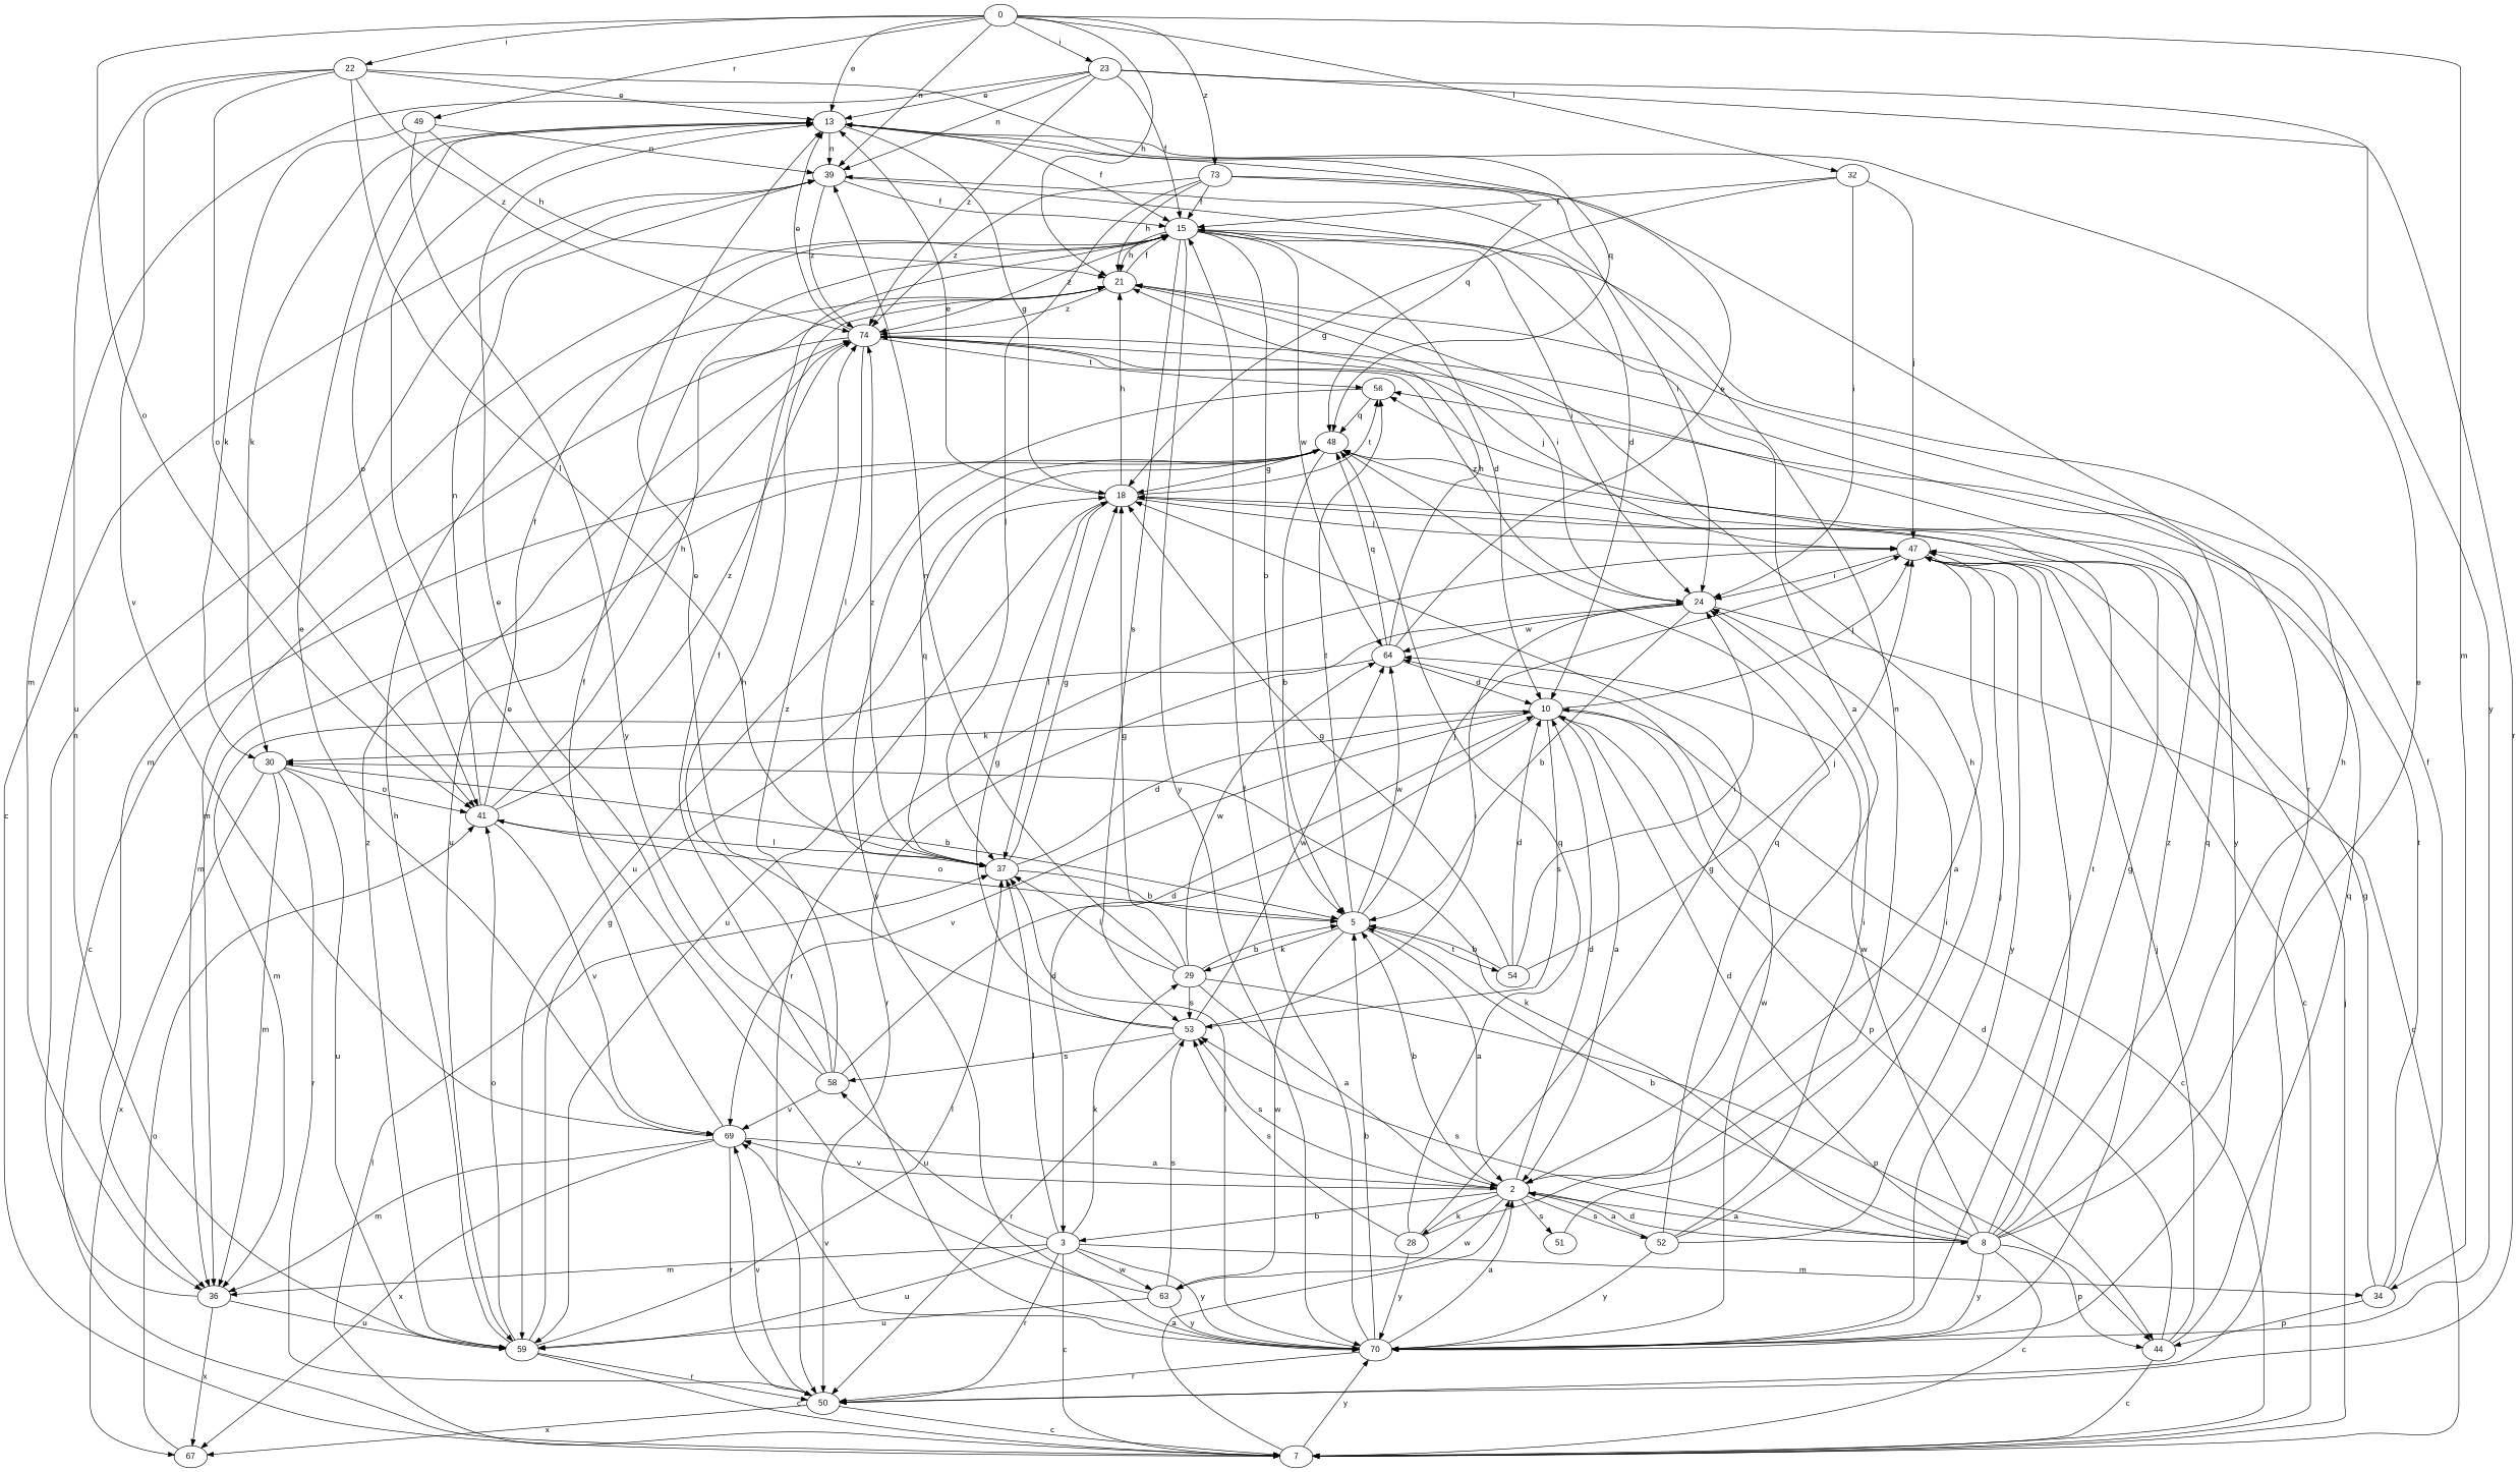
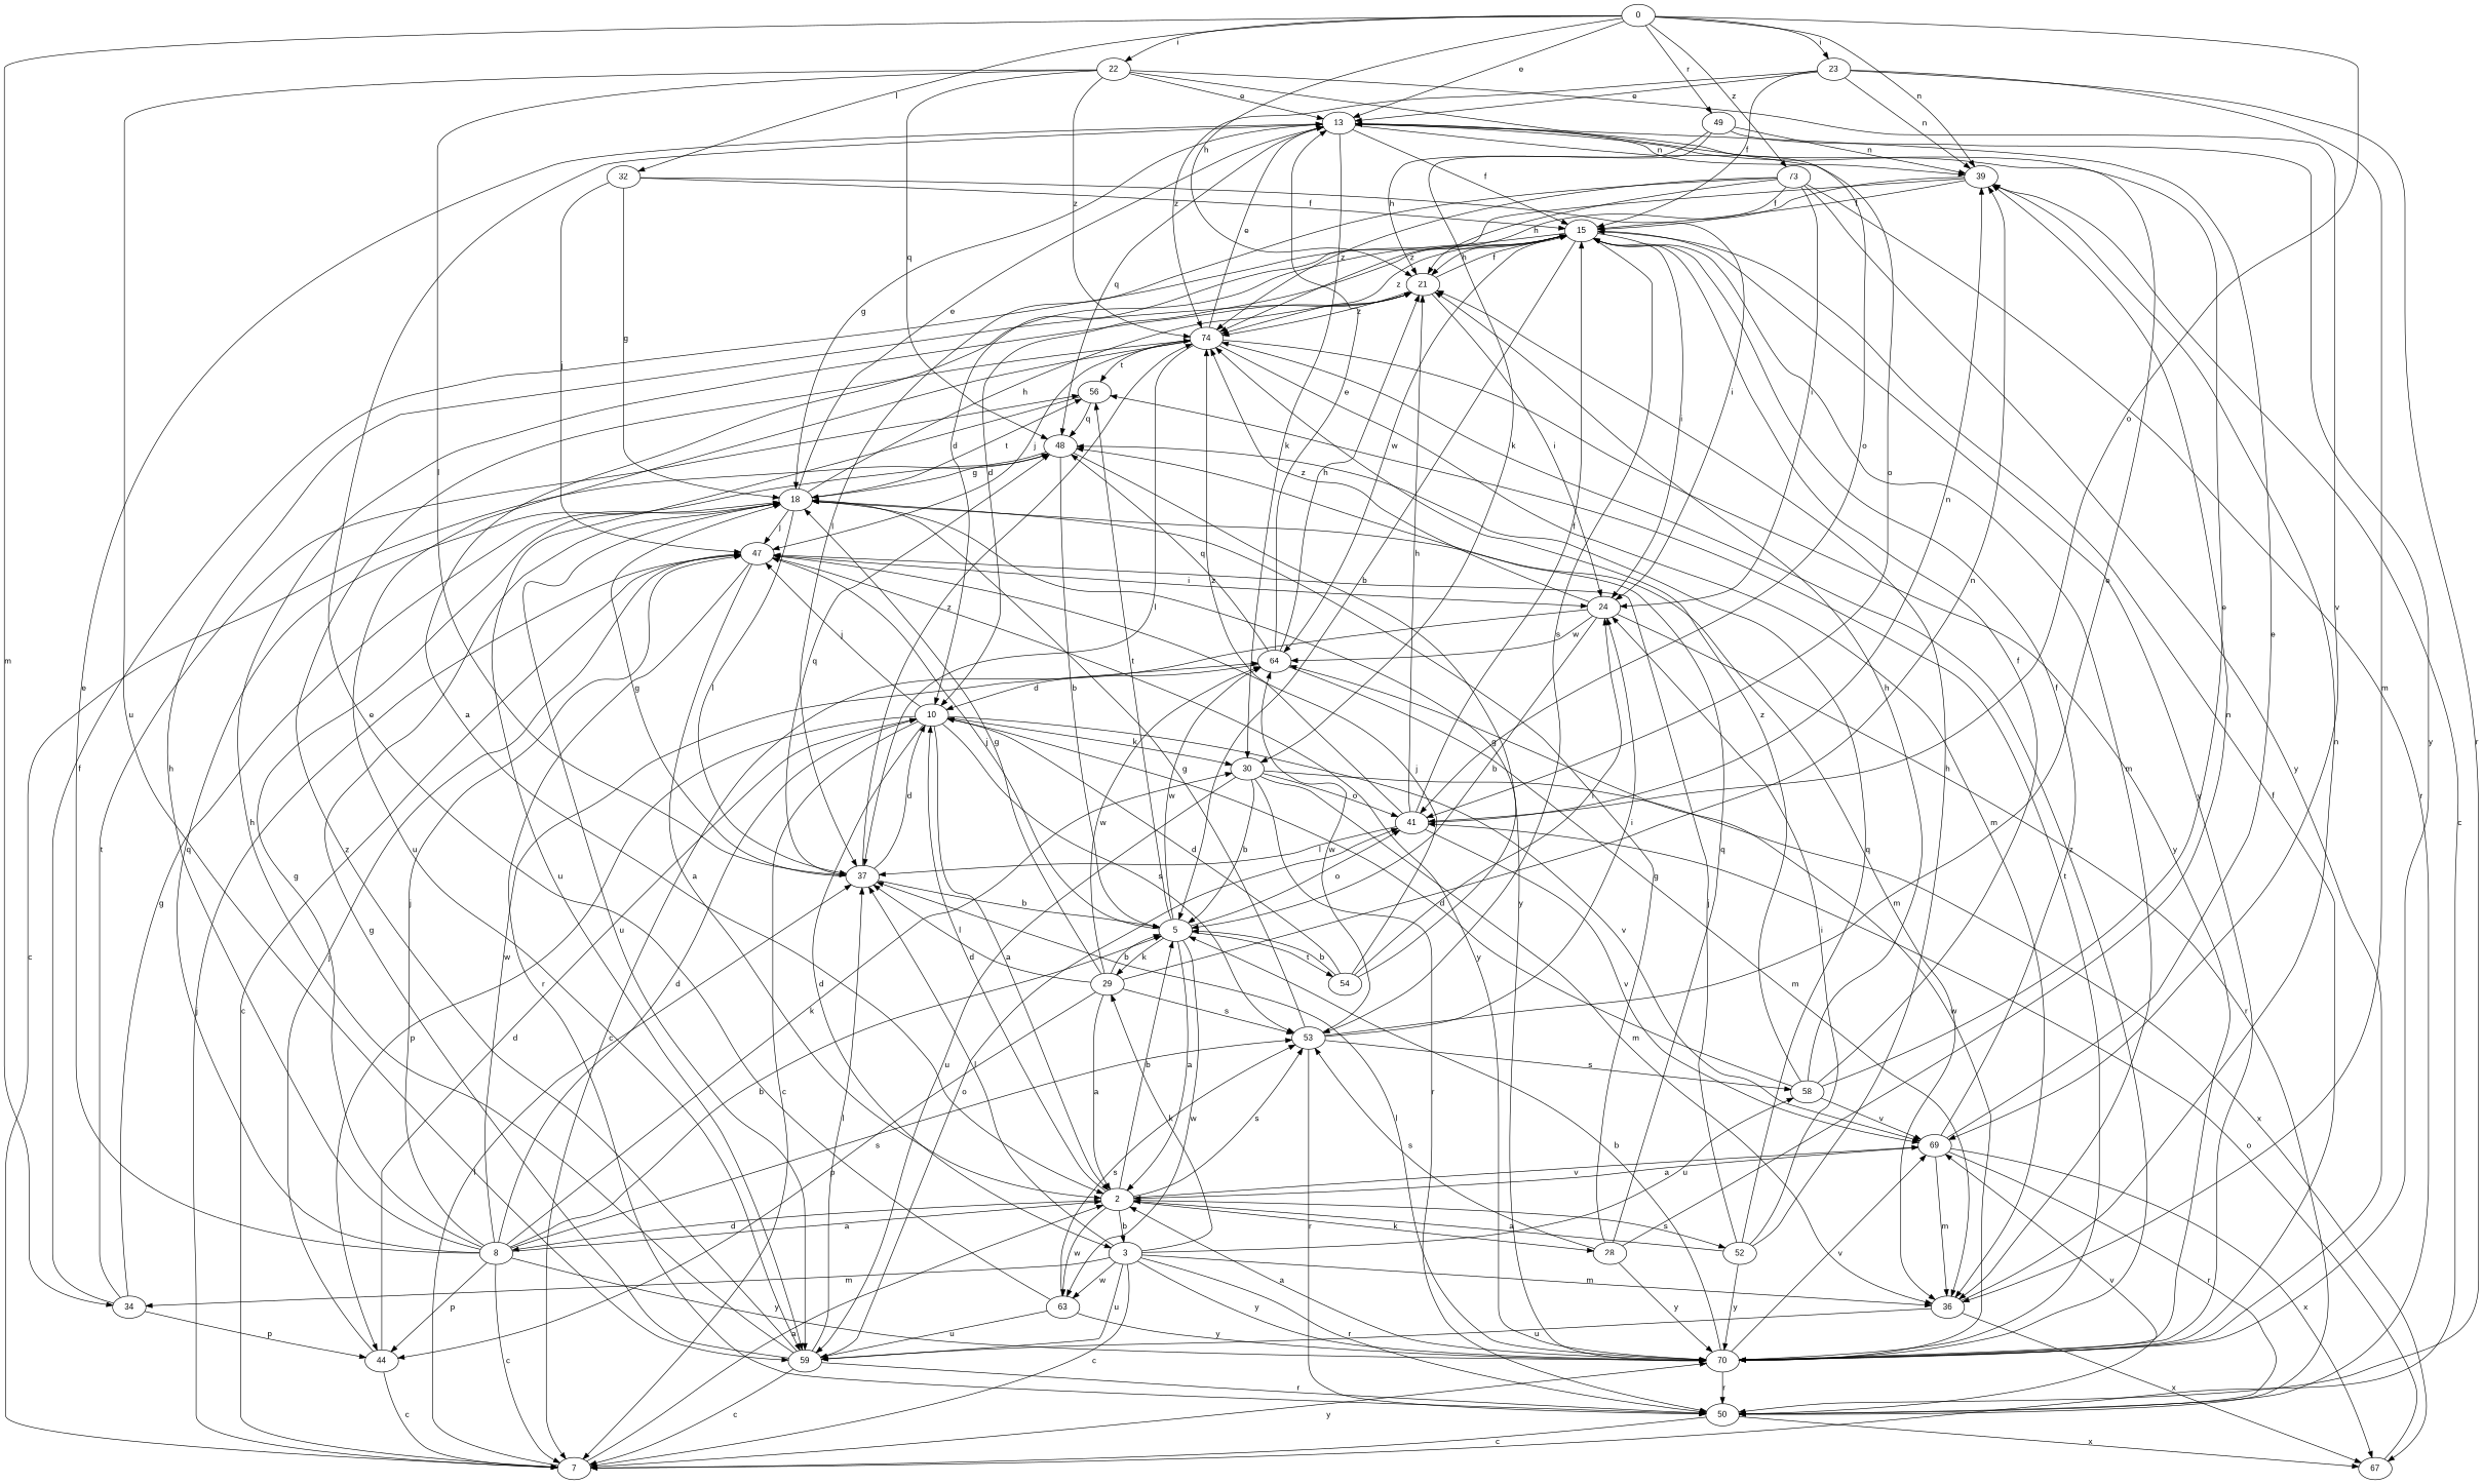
  strict digraph {
    fontname="Liberation Sans"
    node [fontname="Liberation Sans"]
    edge [fontname="Liberation Sans"]
    0
    13
    21
    22
    23
    32
    34
    39
    41
    49
    73
    18
    30
    48
    15
    24
    74
    n18 [label=69]
    n19 [label=37]
    59
    36
    50
    70
    n24 [label=47]
    56
    44
    10
    7
    2
    3
    5
    8
    28
-   51
    52
    53
    63
    29
    58
    54
    64
    67
    0 -> 13 [label=e]
    0 -> 21 [label=h]
    0 -> 22 [label=i]
    0 -> 23 [label=i]
    0 -> 32 [label=l]
    0 -> 34 [label=m]
    0 -> 39 [label=n]
    0 -> 41 [label=o]
    0 -> 49 [label=r]
    0 -> 73 [label=z]
    13 -> 39 [label=n]
    13 -> 41 [label=o]
    13 -> 18 [label=g]
    13 -> 30 [label=k]
    13 -> 48 [label=q]
    13 -> 15 [label=f]
    21 -> 15 [label=f]
    21 -> 24 [label=i]
    21 -> 74 [label=z]
    22 -> 13 [label=e]
    22 -> 41 [label=o]
    22 -> 48 [label=q]
    22 -> 74 [label=z]
    22 -> n18 [label=v]
    22 -> n19 [label=l]
    22 -> 59 [label=u]
    23 -> 13 [label=e]
    23 -> 39 [label=n]
    23 -> 15 [label=f]
    23 -> 74 [label=z]
    23 -> 36 [label=m]
    23 -> 50 [label=r]
-   23 -> 70 [label=y]
+   73 -> 70 [label=y]
    32 -> 18 [label=g]
    32 -> 15 [label=f]
    32 -> 24 [label=i]
    32 -> n24 [label=j]
    34 -> 18 [label=g]
    34 -> 15 [label=f]
    34 -> 56 [label=t]
    34 -> 44 [label=p]
    39 -> 15 [label=f]
    39 -> 74 [label=z]
    39 -> 10 [label=d]
    39 -> 7 [label=c]
    41 -> 21 [label=h]
    41 -> 39 [label=n]
    41 -> 15 [label=f]
    41 -> 74 [label=z]
    41 -> n18 [label=v]
    41 -> n19 [label=l]
    49 -> 21 [label=h]
    49 -> 39 [label=n]
    49 -> 30 [label=k]
    49 -> 70 [label=y]
    73 -> 21 [label=h]
    73 -> 15 [label=f]
    73 -> 24 [label=i]
    73 -> 74 [label=z]
    73 -> n19 [label=l]
    73 -> 50 [label=r]
    18 -> 13 [label=e]
    18 -> 21 [label=h]
    18 -> n19 [label=l]
    18 -> 59 [label=u]
    18 -> n24 [label=j]
    18 -> 56 [label=t]
    30 -> 41 [label=o]
    30 -> 59 [label=u]
    30 -> 36 [label=m]
    30 -> 50 [label=r]
    30 -> 5 [label=b]
    30 -> 67 [label=x]
    48 -> 18 [label=g]
-   48 -> 36 [label=m]
+   18 -> 36 [label=m]
    48 -> 70 [label=y]
    48 -> 7 [label=c]
    48 -> 5 [label=b]
    15 -> 21 [label=h]
    15 -> 24 [label=i]
    15 -> 74 [label=z]
    15 -> 36 [label=m]
    15 -> 70 [label=y]
    15 -> 10 [label=d]
    15 -> 2 [label=a]
    15 -> 5 [label=b]
    15 -> 53 [label=s]
    15 -> 64 [label=w]
    24 -> 74 [label=z]
    24 -> 50 [label=r]
    24 -> 7 [label=c]
    24 -> 5 [label=b]
    24 -> 64 [label=w]
    74 -> 13 [label=e]
    74 -> n19 [label=l]
    74 -> 59 [label=u]
    74 -> 36 [label=m]
    74 -> 70 [label=y]
    74 -> n24 [label=j]
    74 -> 56 [label=t]
    n18 -> 13 [label=e]
    n18 -> 15 [label=f]
    n18 -> 36 [label=m]
    n18 -> 50 [label=r]
    n18 -> 2 [label=a]
    n18 -> 67 [label=x]
    n19 -> 18 [label=g]
    n19 -> 48 [label=q]
    n19 -> 74 [label=z]
    n19 -> 10 [label=d]
    n19 -> 5 [label=b]
    59 -> 21 [label=h]
    59 -> 41 [label=o]
    59 -> 18 [label=g]
    59 -> 74 [label=z]
    59 -> n19 [label=l]
    59 -> 50 [label=r]
    59 -> 7 [label=c]
    36 -> 39 [label=n]
    36 -> 59 [label=u]
    36 -> 67 [label=x]
    50 -> n18 [label=v]
    50 -> 7 [label=c]
    50 -> 67 [label=x]
    70 -> 15 [label=f]
    70 -> 74 [label=z]
    70 -> n18 [label=v]
    70 -> n19 [label=l]
    70 -> 50 [label=r]
    70 -> 56 [label=t]
    70 -> 2 [label=a]
    70 -> 5 [label=b]
    70 -> 64 [label=w]
    n24 -> 24 [label=i]
    n24 -> 50 [label=r]
    n24 -> 70 [label=y]
    n24 -> 7 [label=c]
    n24 -> 2 [label=a]
    56 -> 48 [label=q]
    56 -> 59 [label=u]
-   44 -> 48 [label=q]
    44 -> n24 [label=j]
    44 -> 10 [label=d]
    44 -> 7 [label=c]
    10 -> 30 [label=k]
    10 -> n18 [label=v]
    10 -> n24 [label=j]
    10 -> 44 [label=p]
    10 -> 7 [label=c]
    10 -> 2 [label=a]
    10 -> 3 [label=d]
    10 -> 53 [label=s]
    7 -> n19 [label=l]
    7 -> 70 [label=y]
    7 -> n24 [label=j]
    7 -> 2 [label=a]
    2 -> n18 [label=v]
    2 -> 10 [label=d]
    2 -> 3 [label=b]
    2 -> 5 [label=b]
    2 -> 8 [label=d]
    2 -> 28 [label=k]
-   2 -> 51 [label=s]
    2 -> 52 [label=s]
    2 -> 53 [label=s]
    2 -> 63 [label=w]
    3 -> 34 [label=m]
    3 -> n19 [label=l]
    3 -> 59 [label=u]
    3 -> 36 [label=m]
    3 -> 50 [label=r]
    3 -> 70 [label=y]
    3 -> 7 [label=c]
    3 -> 63 [label=w]
    3 -> 29 [label=k]
    3 -> 58 [label=u]
    5 -> 41 [label=o]
    5 -> n24 [label=j]
    5 -> 56 [label=t]
    5 -> 2 [label=a]
    5 -> 63 [label=w]
    5 -> 29 [label=k]
    5 -> 54 [label=t]
    5 -> 64 [label=w]
    8 -> 13 [label=e]
    8 -> 21 [label=h]
    8 -> 18 [label=g]
    8 -> 30 [label=k]
    8 -> 48 [label=q]
    8 -> 70 [label=y]
    8 -> n24 [label=j]
    8 -> 44 [label=p]
    8 -> 10 [label=d]
    8 -> 7 [label=c]
    8 -> 2 [label=a]
    8 -> 5 [label=b]
    8 -> 53 [label=s]
    8 -> 64 [label=w]
    28 -> 39 [label=n]
    28 -> 18 [label=g]
    28 -> 48 [label=q]
    28 -> 70 [label=y]
    28 -> 53 [label=s]
-   51 -> 24 [label=i]
    52 -> 21 [label=h]
    52 -> 48 [label=q]
    52 -> 24 [label=i]
    52 -> 70 [label=y]
    52 -> n24 [label=j]
    52 -> 2 [label=a]
    53 -> 13 [label=e]
    53 -> 18 [label=g]
    53 -> 24 [label=i]
    53 -> 50 [label=r]
    53 -> 58 [label=s]
    53 -> 64 [label=w]
    63 -> 13 [label=e]
    63 -> 59 [label=u]
    63 -> 70 [label=y]
    63 -> 53 [label=s]
    29 -> 39 [label=n]
    29 -> 18 [label=g]
    29 -> n19 [label=l]
    29 -> 44 [label=p]
    29 -> 2 [label=a]
    29 -> 5 [label=b]
    29 -> 53 [label=s]
    29 -> 64 [label=w]
    58 -> 13 [label=e]
    58 -> 21 [label=h]
    58 -> 15 [label=f]
    58 -> 74 [label=z]
    58 -> n18 [label=v]
    58 -> 10 [label=d]
    54 -> 18 [label=g]
    54 -> 24 [label=i]
    54 -> n24 [label=j]
    54 -> 10 [label=d]
    54 -> 5 [label=b]
    64 -> 13 [label=e]
    64 -> 21 [label=h]
    64 -> 48 [label=q]
    64 -> 36 [label=m]
    64 -> 10 [label=d]
    67 -> 41 [label=o]
  }
